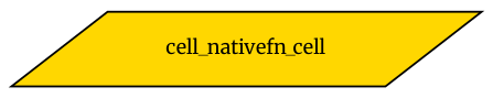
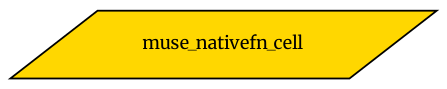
  digraph {
    rankdir=LR
    fontname=Merriweather
-   n1 [color=black fillcolor=gold fontname=Merriweather fontsize=10 height=0.2 label=cell_nativefn_cell shape=parallelogram style=filled width=0.4]
+   n1 [color=black fillcolor=gold fontname=Merriweather fontsize=10 height=0.2 label=muse_nativefn_cell shape=parallelogram style=filled width=0.4]
  }
